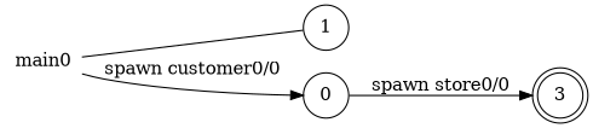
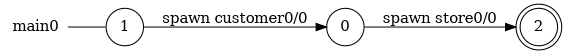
  digraph {
    rankdir=LR
    node [shape=circle]
    n1 [label=main0 shape=plaintext]
    n2 [label=1]
    n3 [label=0]
-   n4 [label=3 shape=doublecircle]
+   n4 [label=2 shape=doublecircle]
    n1 -> n2 [arrowhead=none]
-   n1 -> n3 [label="spawn customer0/0"]
+   n2 -> n3 [label="spawn customer0/0"]
    n3 -> n4 [label="spawn store0/0"]
  }
